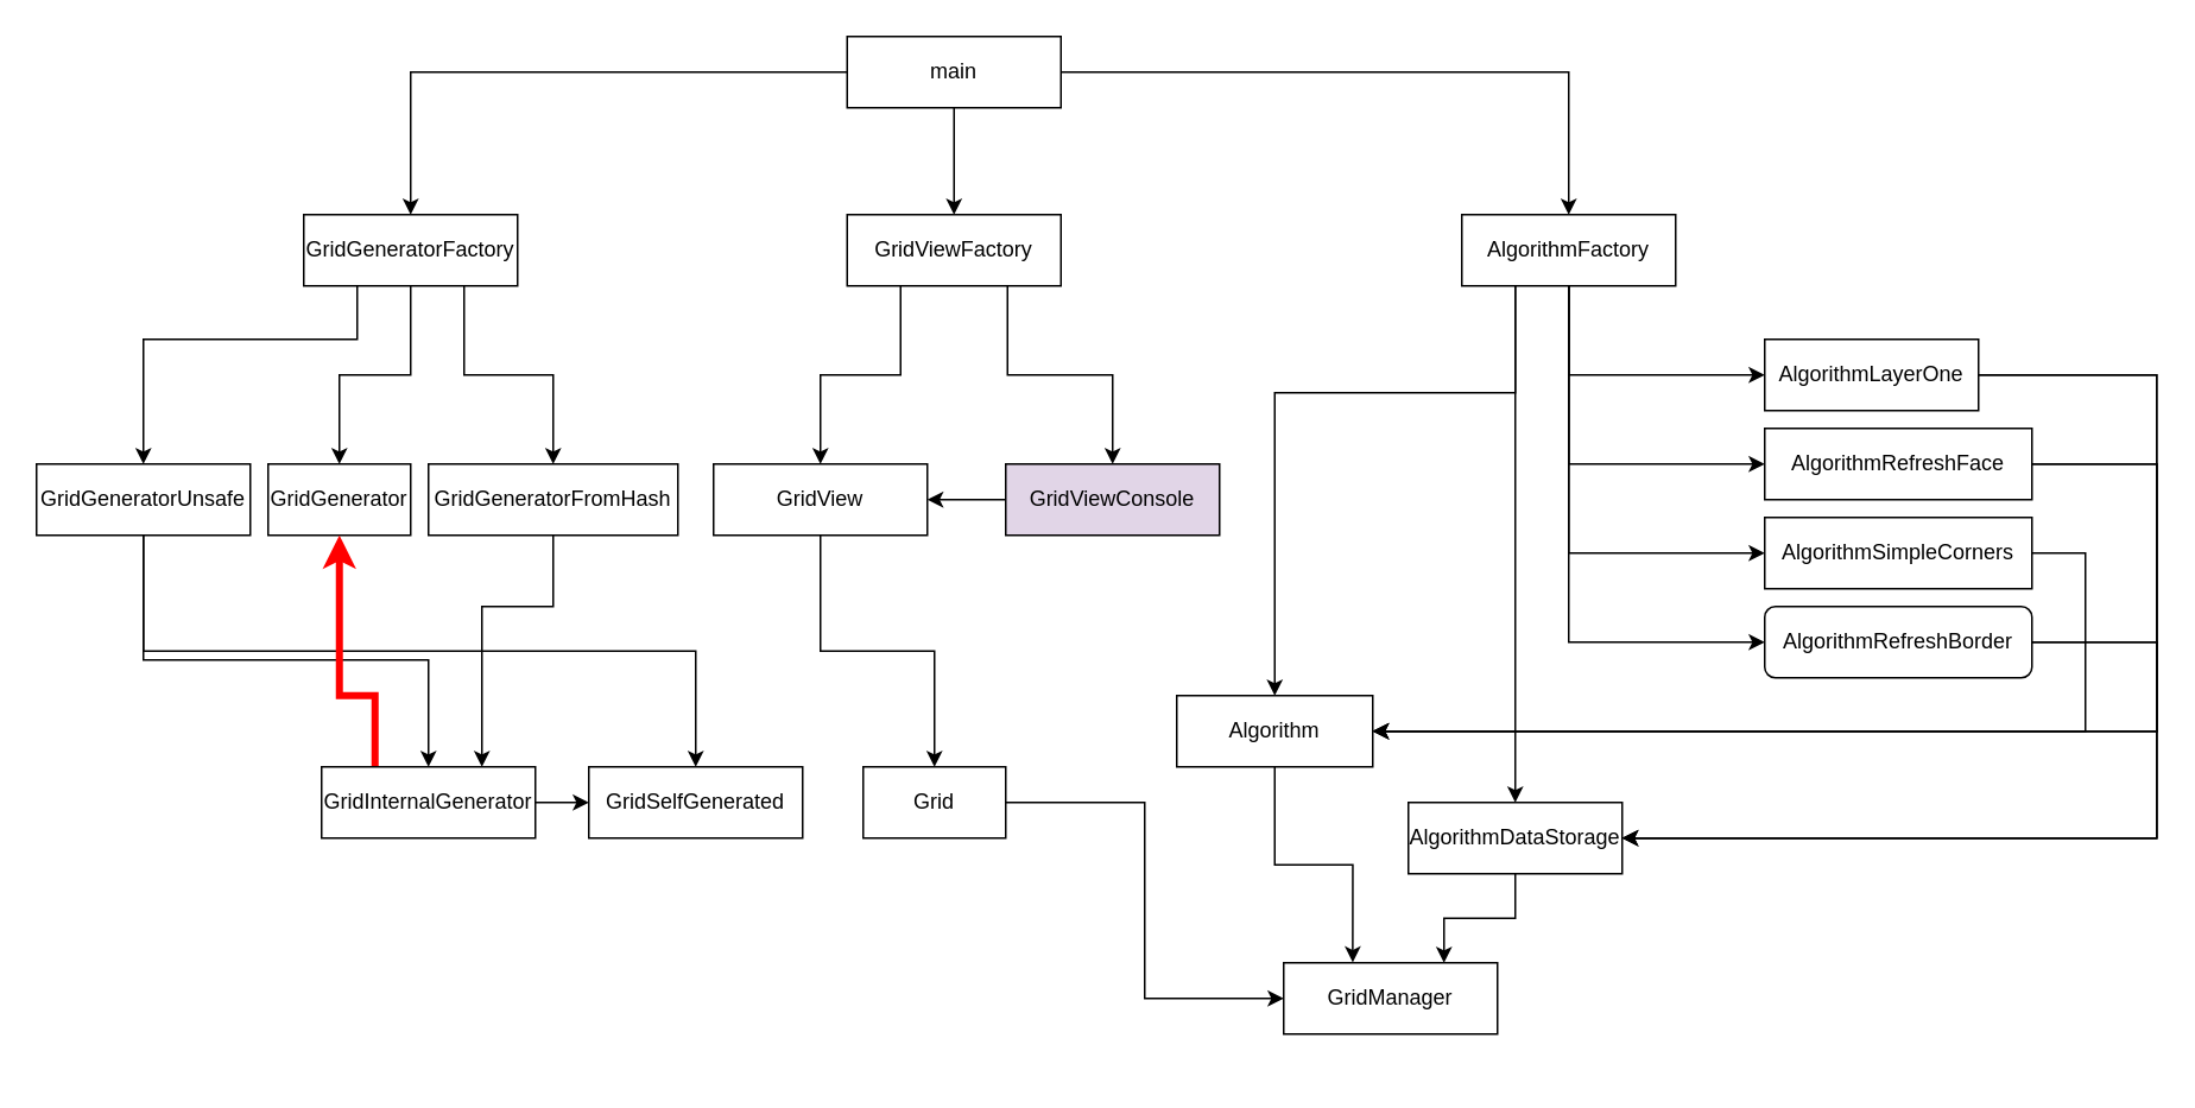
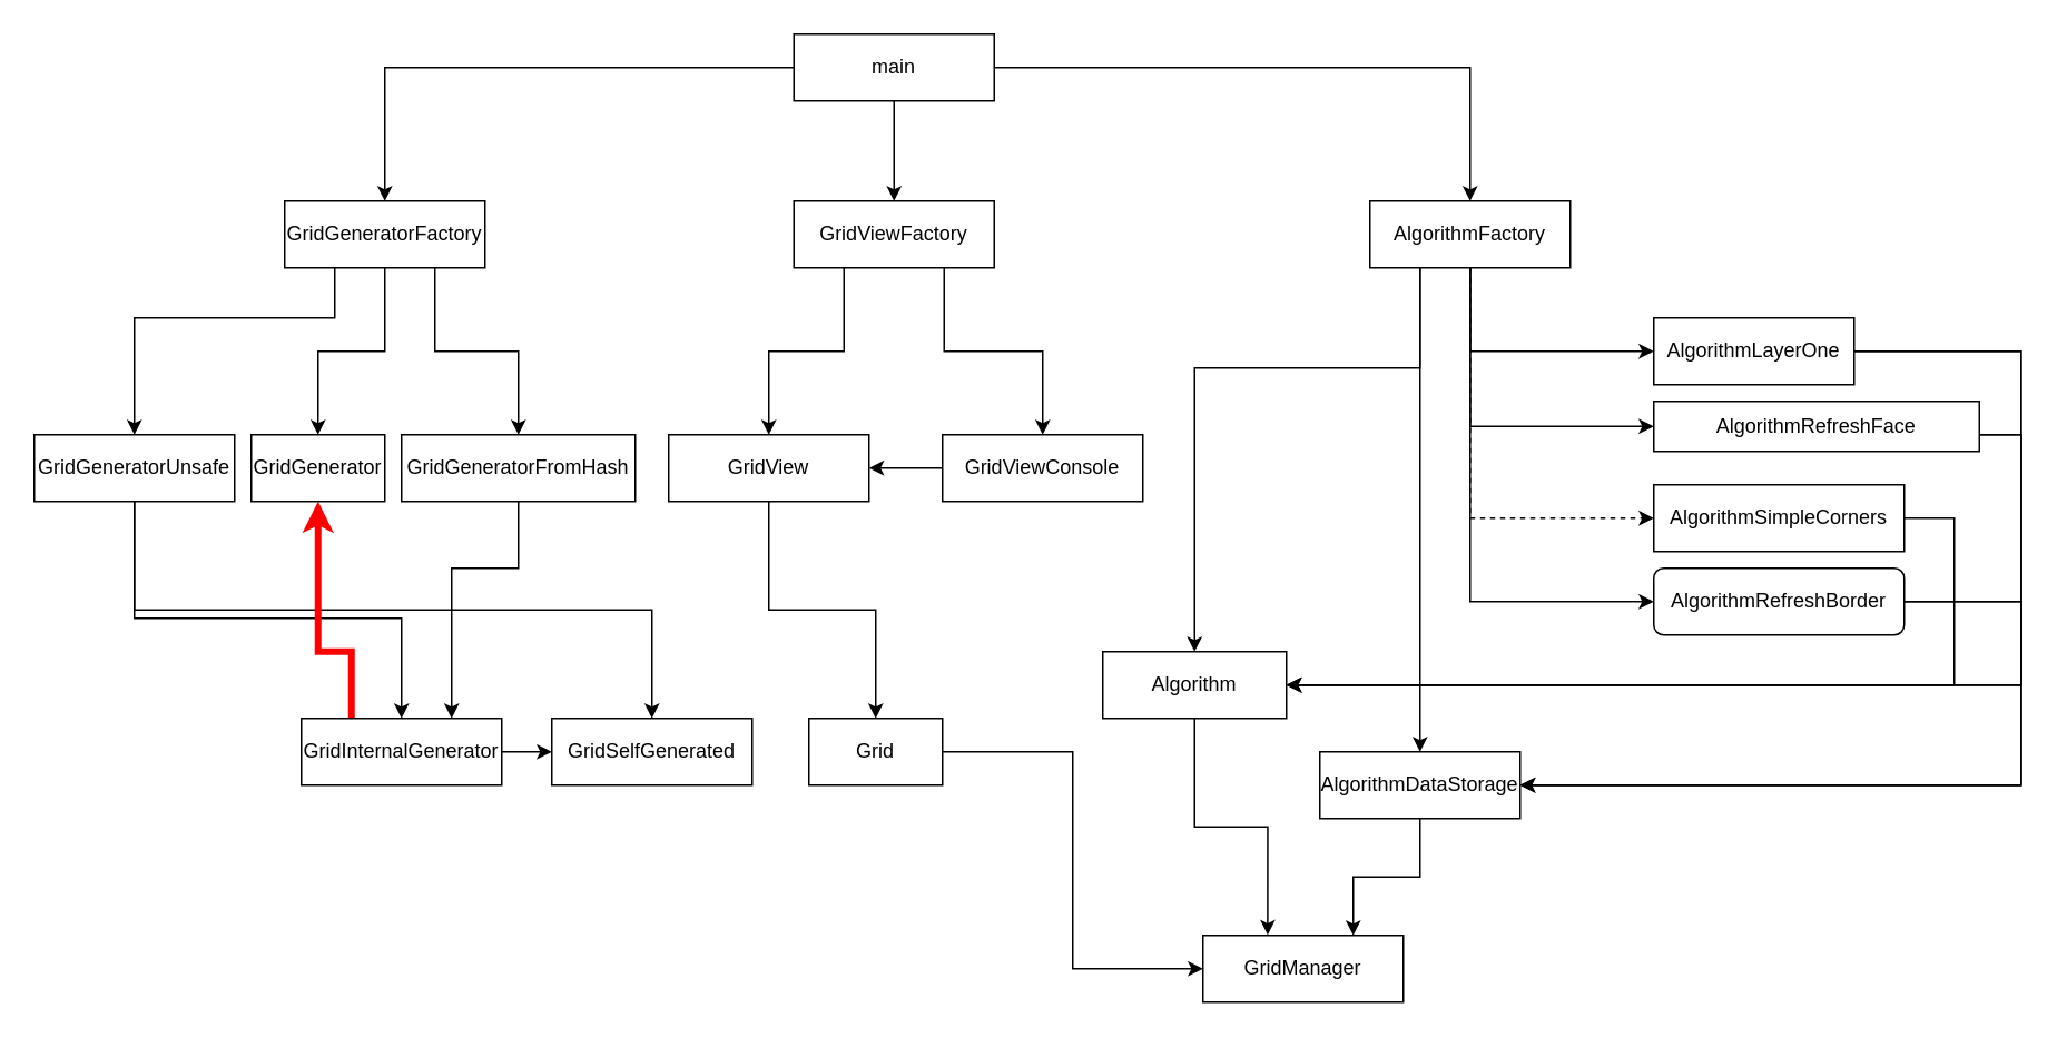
  <mxCell id="0" />
  <mxCell id="1" parent="0" />
  <mxCell id="2" style="edgeStyle=orthogonalEdgeStyle;rounded=0;orthogonalLoop=1;jettySize=auto;html=1;entryX=0;entryY=0.5;entryDx=0;entryDy=0;" edge="1" parent="1" source="3" target="17"><mxGeometry relative="1" as="geometry" /></mxCell>
  <mxCell id="3" value="Grid" style="rounded=0;whiteSpace=wrap;html=1;" vertex="1" parent="1"><mxGeometry x="484" y="430" width="80" height="40" as="geometry" /></mxCell>
  <mxCell id="4" value="GridGenerator" style="rounded=0;whiteSpace=wrap;html=1;" vertex="1" parent="1"><mxGeometry y="260" width="80" height="40" as="geometry" x="150" /></mxCell>
  <mxCell id="5" style="edgeStyle=orthogonalEdgeStyle;rounded=0;orthogonalLoop=1;jettySize=auto;html=1;entryX=0.5;entryY=0;entryDx=0;entryDy=0;" edge="1" parent="1" source="8" target="4"><mxGeometry relative="1" as="geometry" /></mxCell>
  <mxCell id="6" style="edgeStyle=orthogonalEdgeStyle;rounded=0;orthogonalLoop=1;jettySize=auto;html=1;exitX=0.75;exitY=1;exitDx=0;exitDy=0;entryX=0.5;entryY=0;entryDx=0;entryDy=0;" edge="1" parent="1" source="8" target="10"><mxGeometry relative="1" as="geometry" /></mxCell>
  <mxCell id="7" style="edgeStyle=orthogonalEdgeStyle;rounded=0;orthogonalLoop=1;jettySize=auto;html=1;exitX=0.25;exitY=1;exitDx=0;exitDy=0;entryX=0.5;entryY=0;entryDx=0;entryDy=0;" edge="1" parent="1" source="8" target="13"><mxGeometry relative="1" as="geometry"><Array as="points"><mxPoint x="200" y="190" /><mxPoint x="80" y="190" /></Array></mxGeometry></mxCell>
  <mxCell id="8" value="GridGeneratorFactory" style="rounded=0;whiteSpace=wrap;html=1;" vertex="1" parent="1"><mxGeometry x="170" y="120" width="120" height="40" as="geometry" /></mxCell>
  <mxCell id="9" style="edgeStyle=orthogonalEdgeStyle;rounded=0;orthogonalLoop=1;jettySize=auto;html=1;entryX=0.75;entryY=0;entryDx=0;entryDy=0;" edge="1" parent="1" source="10" target="16"><mxGeometry relative="1" as="geometry"><Array as="points"><mxPoint x="310" y="340" /><mxPoint x="270" y="340" /></Array></mxGeometry></mxCell>
  <mxCell id="10" value="GridGeneratorFromHash" style="rounded=0;whiteSpace=wrap;html=1;" vertex="1" parent="1"><mxGeometry x="240" y="260" width="140" height="40" as="geometry" /></mxCell>
  <mxCell id="11" style="edgeStyle=orthogonalEdgeStyle;rounded=0;orthogonalLoop=1;jettySize=auto;html=1;entryX=0.5;entryY=0;entryDx=0;entryDy=0;" edge="1" parent="1" source="13" target="16"><mxGeometry relative="1" as="geometry"><Array as="points"><mxPoint x="80" y="370" /><mxPoint x="240" y="370" /></Array></mxGeometry></mxCell>
  <mxCell id="12" style="edgeStyle=orthogonalEdgeStyle;rounded=0;orthogonalLoop=1;jettySize=auto;html=1;exitX=0.5;exitY=1;exitDx=0;exitDy=0;entryX=0.5;entryY=0;entryDx=0;entryDy=0;" edge="1" parent="1" source="13" target="18"><mxGeometry relative="1" as="geometry" /></mxCell>
  <mxCell id="13" value="GridGeneratorUnsafe" style="rounded=0;whiteSpace=wrap;html=1;" vertex="1" parent="1"><mxGeometry x="20" y="260" width="120" height="40" as="geometry" /></mxCell>
  <mxCell id="14" style="edgeStyle=orthogonalEdgeStyle;rounded=0;orthogonalLoop=1;jettySize=auto;html=1;entryX=0;entryY=0.5;entryDx=0;entryDy=0;" edge="1" parent="1" source="16" target="18"><mxGeometry relative="1" as="geometry" /></mxCell>
  <mxCell id="15" style="edgeStyle=orthogonalEdgeStyle;rounded=0;orthogonalLoop=1;jettySize=auto;html=1;exitX=0.25;exitY=0;exitDx=0;exitDy=0;fillColor=#FF0000;strokeColor=#FF0000;strokeWidth=4;" edge="1" parent="1" source="16" target="4"><mxGeometry relative="1" as="geometry"><Array as="points"><mxPoint x="210" y="390" /><mxPoint x="190" y="390" /></Array></mxGeometry></mxCell>
  <mxCell id="16" value="GridInternalGenerator" style="rounded=0;whiteSpace=wrap;html=1;" vertex="1" parent="1"><mxGeometry x="180" y="430" width="120" height="40" as="geometry" /></mxCell>
- <mxCell id="17" value="GridManager" style="rounded=0;whiteSpace=wrap;html=1;" vertex="1" parent="1"><mxGeometry x="720" y="540" width="120" height="40" as="geometry" /></mxCell>
+ <mxCell id="17" value="GridManager" style="rounded=0;whiteSpace=wrap;html=1;" vertex="1" parent="1"><mxGeometry x="720" y="560" width="120" height="40" as="geometry" /></mxCell>
  <mxCell id="18" value="GridSelfGenerated" style="rounded=0;whiteSpace=wrap;html=1;" vertex="1" parent="1"><mxGeometry x="330" y="430" width="120" height="40" as="geometry" /></mxCell>
  <mxCell id="19" style="edgeStyle=orthogonalEdgeStyle;rounded=0;orthogonalLoop=1;jettySize=auto;html=1;entryX=0.5;entryY=0;entryDx=0;entryDy=0;" edge="1" parent="1" source="20" target="3"><mxGeometry relative="1" as="geometry" /></mxCell>
  <mxCell id="20" value="GridView" style="rounded=0;whiteSpace=wrap;html=1;" vertex="1" parent="1"><mxGeometry x="400" y="260" width="120" height="40" as="geometry" /></mxCell>
  <mxCell id="21" style="edgeStyle=orthogonalEdgeStyle;rounded=0;orthogonalLoop=1;jettySize=auto;html=1;exitX=0;exitY=0.5;exitDx=0;exitDy=0;entryX=1;entryY=0.5;entryDx=0;entryDy=0;" edge="1" parent="1" source="22" target="20"><mxGeometry relative="1" as="geometry" /></mxCell>
- <mxCell id="22" value="GridViewConsole" style="rounded=0;whiteSpace=wrap;html=1;fillColor=#e1d5e7;" vertex="1" parent="1"><mxGeometry x="564" y="260" width="120" height="40" as="geometry" /></mxCell>
+ <mxCell id="22" value="GridViewConsole" style="rounded=0;whiteSpace=wrap;html=1;" vertex="1" parent="1"><mxGeometry x="564" y="260" width="120" height="40" as="geometry" /></mxCell>
  <mxCell id="23" style="edgeStyle=orthogonalEdgeStyle;rounded=0;orthogonalLoop=1;jettySize=auto;html=1;exitX=0.25;exitY=1;exitDx=0;exitDy=0;entryX=0.5;entryY=0;entryDx=0;entryDy=0;" edge="1" parent="1" source="25" target="20"><mxGeometry relative="1" as="geometry" /></mxCell>
  <mxCell id="24" style="edgeStyle=orthogonalEdgeStyle;rounded=0;orthogonalLoop=1;jettySize=auto;html=1;exitX=0.75;exitY=1;exitDx=0;exitDy=0;" edge="1" parent="1" source="25" target="22"><mxGeometry relative="1" as="geometry" /></mxCell>
  <mxCell id="25" value="GridViewFactory&lt;br&gt;" style="rounded=0;whiteSpace=wrap;html=1;" vertex="1" parent="1"><mxGeometry x="475" y="120" width="120" height="40" as="geometry" /></mxCell>
  <mxCell id="26" style="edgeStyle=orthogonalEdgeStyle;rounded=0;orthogonalLoop=1;jettySize=auto;html=1;entryX=0.5;entryY=0;entryDx=0;entryDy=0;" edge="1" parent="1" source="29" target="8"><mxGeometry relative="1" as="geometry" /></mxCell>
  <mxCell id="27" style="edgeStyle=orthogonalEdgeStyle;rounded=0;orthogonalLoop=1;jettySize=auto;html=1;entryX=0.5;entryY=0;entryDx=0;entryDy=0;" edge="1" parent="1" source="29" target="25"><mxGeometry relative="1" as="geometry" /></mxCell>
  <mxCell id="28" style="edgeStyle=orthogonalEdgeStyle;rounded=0;orthogonalLoop=1;jettySize=auto;html=1;" edge="1" parent="1" source="29" target="40"><mxGeometry relative="1" as="geometry" /></mxCell>
  <mxCell id="29" value="main" style="rounded=0;whiteSpace=wrap;html=1;" vertex="1" parent="1"><mxGeometry x="475" y="20" width="120" height="40" as="geometry" /></mxCell>
  <mxCell id="30" style="edgeStyle=orthogonalEdgeStyle;rounded=0;orthogonalLoop=1;jettySize=auto;html=1;entryX=0.323;entryY=-0.005;entryDx=0;entryDy=0;entryPerimeter=0;" edge="1" parent="1" source="31" target="17"><mxGeometry relative="1" as="geometry" /></mxCell>
  <mxCell id="31" value="Algorithm" style="rounded=0;whiteSpace=wrap;html=1;" vertex="1" parent="1"><mxGeometry x="660" y="390" width="110" height="40" as="geometry" /></mxCell>
  <mxCell id="32" style="edgeStyle=orthogonalEdgeStyle;rounded=0;orthogonalLoop=1;jettySize=auto;html=1;entryX=0.75;entryY=0;entryDx=0;entryDy=0;" edge="1" parent="1" source="33" target="17"><mxGeometry relative="1" as="geometry" /></mxCell>
  <mxCell id="33" value="AlgorithmDataStorage" style="rounded=0;whiteSpace=wrap;html=1;" vertex="1" parent="1"><mxGeometry x="790" y="450" width="120" height="40" as="geometry" /></mxCell>
  <mxCell id="34" style="edgeStyle=orthogonalEdgeStyle;rounded=0;orthogonalLoop=1;jettySize=auto;html=1;exitX=0.5;exitY=1;exitDx=0;exitDy=0;entryX=0;entryY=0.5;entryDx=0;entryDy=0;" edge="1" parent="1" source="40" target="46"><mxGeometry relative="1" as="geometry" /></mxCell>
- <mxCell id="35" style="edgeStyle=orthogonalEdgeStyle;rounded=0;orthogonalLoop=1;jettySize=auto;html=1;exitX=0.5;exitY=1;exitDx=0;exitDy=0;entryX=0;entryY=0.5;entryDx=0;entryDy=0;" edge="1" parent="1" source="40" target="51"><mxGeometry relative="1" as="geometry" /></mxCell>
+ <mxCell id="35" style="edgeStyle=orthogonalEdgeStyle;rounded=0;orthogonalLoop=1;jettySize=auto;html=1;exitX=0.5;exitY=1;exitDx=0;exitDy=0;entryX=0;entryY=0.5;entryDx=0;entryDy=0;dashed=1;" edge="1" parent="1" source="40" target="51"><mxGeometry relative="1" as="geometry" /></mxCell>
  <mxCell id="36" style="edgeStyle=orthogonalEdgeStyle;rounded=0;orthogonalLoop=1;jettySize=auto;html=1;exitX=0.5;exitY=1;exitDx=0;exitDy=0;entryX=0;entryY=0.5;entryDx=0;entryDy=0;" edge="1" parent="1" source="40" target="49"><mxGeometry relative="1" as="geometry" /></mxCell>
  <mxCell id="37" style="edgeStyle=orthogonalEdgeStyle;rounded=0;orthogonalLoop=1;jettySize=auto;html=1;exitX=0.5;exitY=1;exitDx=0;exitDy=0;entryX=0;entryY=0.5;entryDx=0;entryDy=0;" edge="1" parent="1" source="40" target="43"><mxGeometry relative="1" as="geometry" /></mxCell>
  <mxCell id="38" style="edgeStyle=orthogonalEdgeStyle;rounded=0;orthogonalLoop=1;jettySize=auto;html=1;exitX=0.25;exitY=1;exitDx=0;exitDy=0;entryX=0.5;entryY=0;entryDx=0;entryDy=0;" edge="1" parent="1" source="40" target="31"><mxGeometry relative="1" as="geometry"><Array as="points"><mxPoint x="850" y="220" /><mxPoint x="715" y="220" /></Array></mxGeometry></mxCell>
  <mxCell id="39" style="edgeStyle=orthogonalEdgeStyle;rounded=0;orthogonalLoop=1;jettySize=auto;html=1;exitX=0.25;exitY=1;exitDx=0;exitDy=0;" edge="1" parent="1" source="40" target="33"><mxGeometry relative="1" as="geometry" /></mxCell>
  <mxCell id="40" value="AlgorithmFactory" style="rounded=0;whiteSpace=wrap;html=1;" vertex="1" parent="1"><mxGeometry x="820" y="120" width="120" height="40" as="geometry" /></mxCell>
  <mxCell id="41" style="edgeStyle=orthogonalEdgeStyle;rounded=0;orthogonalLoop=1;jettySize=auto;html=1;entryX=1;entryY=0.5;entryDx=0;entryDy=0;" edge="1" parent="1" source="43" target="31"><mxGeometry relative="1" as="geometry"><Array as="points"><mxPoint x="1210" y="210" /><mxPoint x="1210" y="410" /></Array></mxGeometry></mxCell>
  <mxCell id="42" style="edgeStyle=orthogonalEdgeStyle;rounded=0;orthogonalLoop=1;jettySize=auto;html=1;entryX=1;entryY=0.5;entryDx=0;entryDy=0;" edge="1" parent="1" source="43" target="33"><mxGeometry relative="1" as="geometry"><Array as="points"><mxPoint x="1210" y="210" /><mxPoint x="1210" y="470" /></Array></mxGeometry></mxCell>
  <mxCell id="43" value="AlgorithmLayerOne" style="rounded=0;whiteSpace=wrap;html=1;" vertex="1" parent="1"><mxGeometry x="990" y="190" width="120" height="40" as="geometry" /></mxCell>
  <mxCell id="44" style="edgeStyle=orthogonalEdgeStyle;rounded=0;orthogonalLoop=1;jettySize=auto;html=1;entryX=1;entryY=0.5;entryDx=0;entryDy=0;" edge="1" parent="1" source="46" target="31"><mxGeometry relative="1" as="geometry"><Array as="points"><mxPoint x="1210" y="360" /><mxPoint x="1210" y="410" /></Array></mxGeometry></mxCell>
  <mxCell id="45" style="edgeStyle=orthogonalEdgeStyle;rounded=0;orthogonalLoop=1;jettySize=auto;html=1;entryX=1;entryY=0.5;entryDx=0;entryDy=0;" edge="1" parent="1" source="46" target="33"><mxGeometry relative="1" as="geometry"><Array as="points"><mxPoint x="1210" y="360" /><mxPoint x="1210" y="470" /></Array></mxGeometry></mxCell>
  <mxCell id="46" value="AlgorithmRefreshBorder" style="whiteSpace=wrap;html=1;rounded=1;" vertex="1" parent="1"><mxGeometry x="990" y="340" width="150" height="40" as="geometry" /></mxCell>
  <mxCell id="47" style="edgeStyle=orthogonalEdgeStyle;rounded=0;orthogonalLoop=1;jettySize=auto;html=1;entryX=1;entryY=0.5;entryDx=0;entryDy=0;" edge="1" parent="1" source="49" target="31"><mxGeometry relative="1" as="geometry"><Array as="points"><mxPoint x="1210" y="260" /><mxPoint x="1210" y="410" /></Array></mxGeometry></mxCell>
  <mxCell id="48" style="edgeStyle=orthogonalEdgeStyle;rounded=0;orthogonalLoop=1;jettySize=auto;html=1;entryX=1;entryY=0.5;entryDx=0;entryDy=0;" edge="1" parent="1" source="49" target="33"><mxGeometry relative="1" as="geometry"><Array as="points"><mxPoint x="1210" y="260" /><mxPoint x="1210" y="470" /></Array></mxGeometry></mxCell>
- <mxCell id="49" value="AlgorithmRefreshFace" style="rounded=0;whiteSpace=wrap;html=1;" vertex="1" parent="1"><mxGeometry x="990" y="240" width="150" height="40" as="geometry" /></mxCell>
+ <mxCell id="49" value="AlgorithmRefreshFace" style="rounded=0;whiteSpace=wrap;html=1;" vertex="1" parent="1"><mxGeometry x="990" y="240" width="195" height="30" as="geometry" /></mxCell>
  <mxCell id="50" style="edgeStyle=orthogonalEdgeStyle;rounded=0;orthogonalLoop=1;jettySize=auto;html=1;entryX=1;entryY=0.5;entryDx=0;entryDy=0;" edge="1" parent="1" source="51" target="31"><mxGeometry relative="1" as="geometry"><Array as="points"><mxPoint x="1170" y="310" /><mxPoint x="1170" y="410" /></Array></mxGeometry></mxCell>
  <mxCell id="51" value="AlgorithmSimpleCorners" style="rounded=0;whiteSpace=wrap;html=1;" vertex="1" parent="1"><mxGeometry x="990" y="290" width="150" height="40" as="geometry" /></mxCell>
